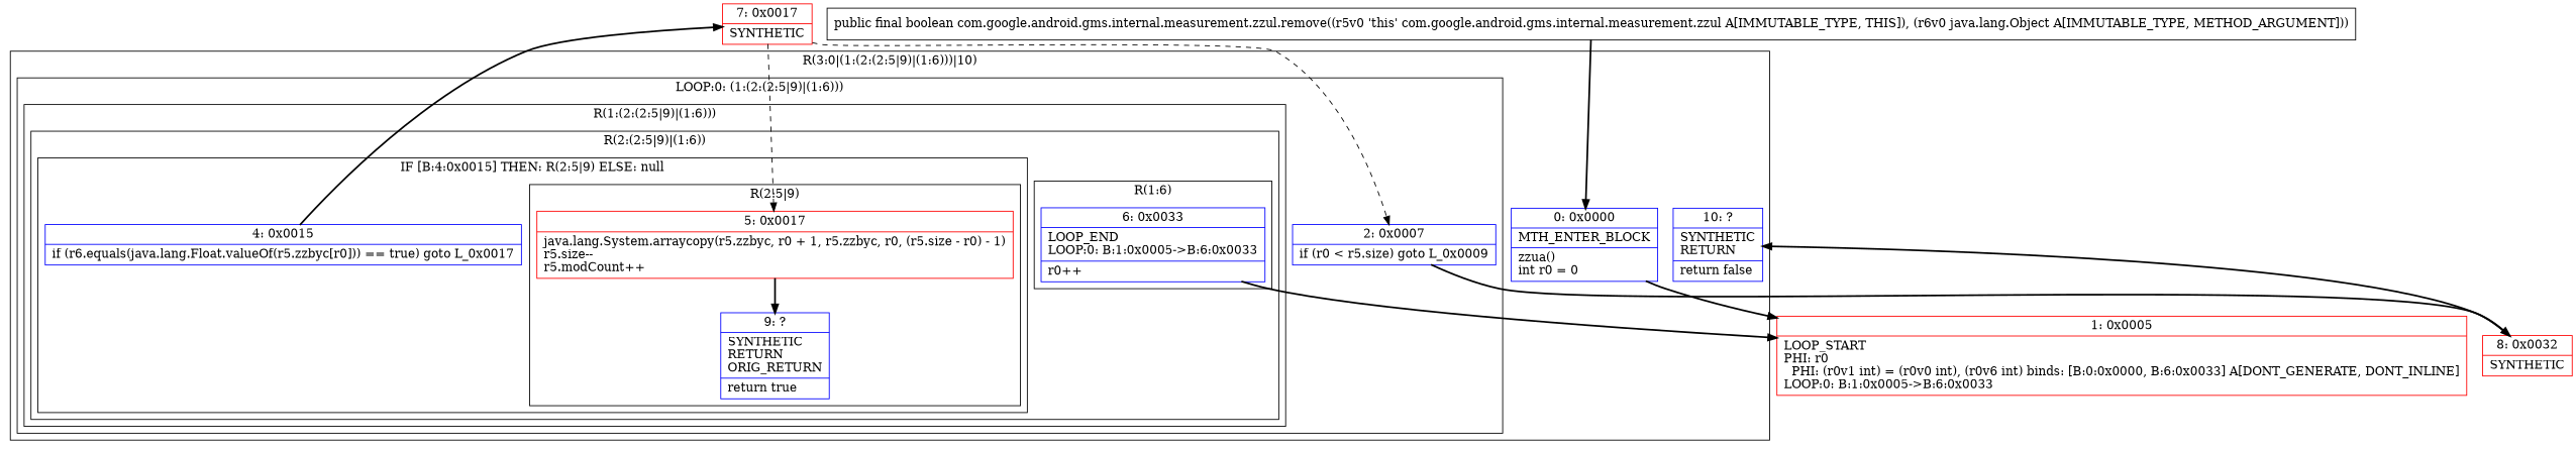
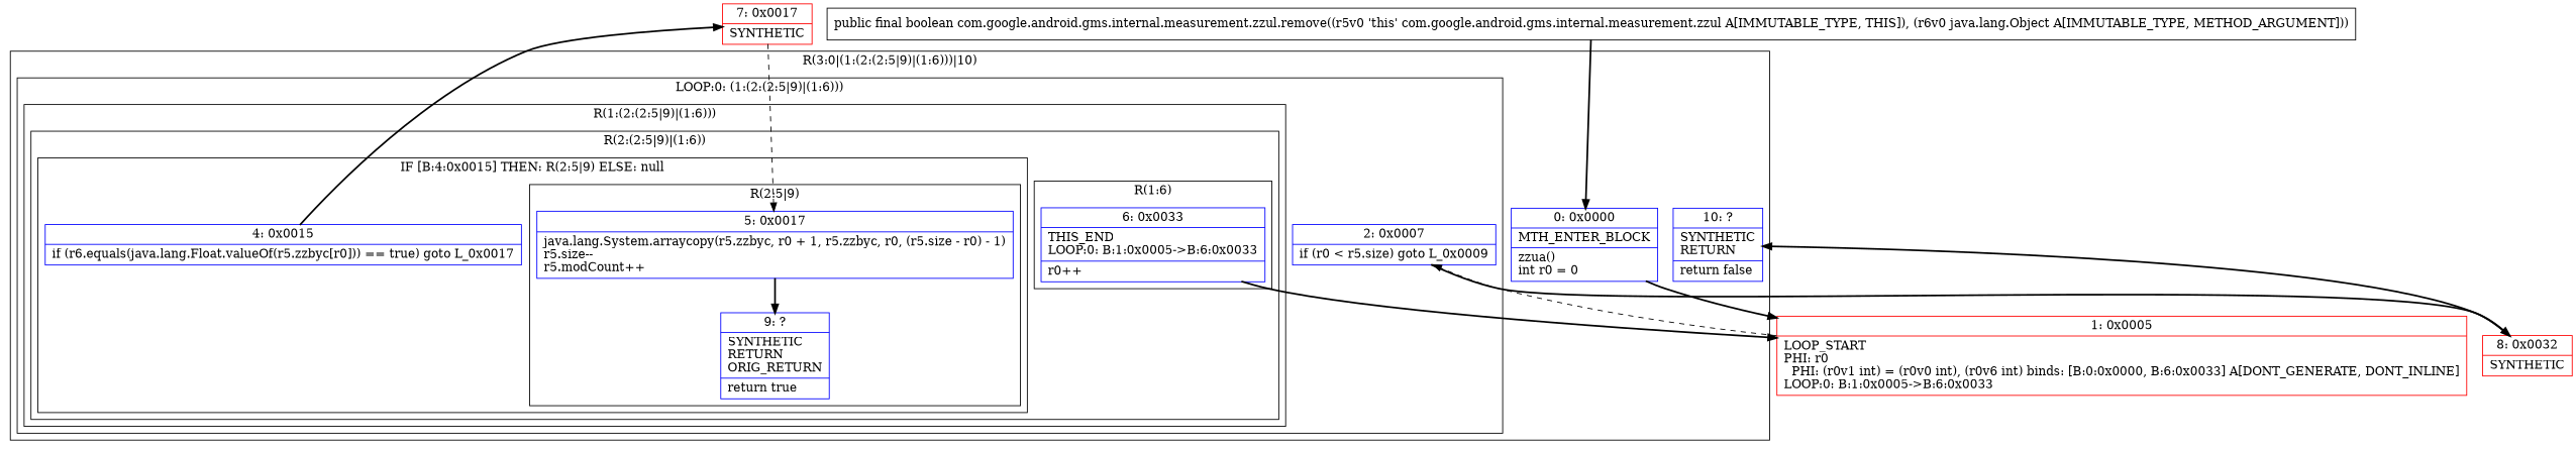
  digraph {
    node [color=blue shape=record]
    edge [style=bold]
-   n1 [color=red label="{5\:\ 0x0017|java.lang.System.arraycopy(r5.zzbyc, r0 + 1, r5.zzbyc, r0, (r5.size \- r0) \- 1)\lr5.size\-\-\lr5.modCount++\l}"]
+   n1 [label="{5\:\ 0x0017|java.lang.System.arraycopy(r5.zzbyc, r0 + 1, r5.zzbyc, r0, (r5.size \- r0) \- 1)\lr5.size\-\-\lr5.modCount++\l}"]
    n2 [label="{9\:\ ?|SYNTHETIC\lRETURN\lORIG_RETURN\l|return true\l}"]
    n3 [label="{4\:\ 0x0015|if (r6.equals(java.lang.Float.valueOf(r5.zzbyc[r0])) == true) goto L_0x0017\l}"]
-   n4 [label="{6\:\ 0x0033|LOOP_END\lLOOP:0: B:1:0x0005\-\>B:6:0x0033\l|r0++\l}"]
+   n4 [label="{6\:\ 0x0033|THIS_END\lLOOP:0: B:1:0x0005\-\>B:6:0x0033\l|r0++\l}"]
    n5 [label="{2\:\ 0x0007|if (r0 \< r5.size) goto L_0x0009\l}"]
    n6 [label="{0\:\ 0x0000|MTH_ENTER_BLOCK\l|zzua()\lint r0 = 0\l}"]
    n7 [label="{10\:\ ?|SYNTHETIC\lRETURN\l|return false\l}"]
    n8 [color=red label="{7\:\ 0x0017|SYNTHETIC\l}"]
    n9 [color=red label="{1\:\ 0x0005|LOOP_START\lPHI: r0 \l  PHI: (r0v1 int) = (r0v0 int), (r0v6 int) binds: [B:0:0x0000, B:6:0x0033] A[DONT_GENERATE, DONT_INLINE]\lLOOP:0: B:1:0x0005\-\>B:6:0x0033\l}"]
    n10 [color=red label="{8\:\ 0x0032|SYNTHETIC\l}"]
    n11 [label="{public final boolean com.google.android.gms.internal.measurement.zzul.remove((r5v0 'this' com.google.android.gms.internal.measurement.zzul A[IMMUTABLE_TYPE, THIS]), (r6v0 java.lang.Object A[IMMUTABLE_TYPE, METHOD_ARGUMENT])) }" color=""]
    subgraph cluster_1 {
      label="R(3:0|(1:(2:(2:5|9)|(1:6)))|10)"
      n6
      n7
      subgraph cluster_2 {
        label="LOOP:0: (1:(2:(2:5|9)|(1:6)))"
        n5
        subgraph cluster_3 {
          label="R(1:(2:(2:5|9)|(1:6)))"
          subgraph cluster_4 {
            label="R(2:(2:5|9)|(1:6))"
            subgraph cluster_5 {
              label="IF [B:4:0x0015] THEN: R(2:5|9) ELSE: null"
              n3
              subgraph cluster_6 {
                label="R(2:5|9)"
                n1
                n2
              }
            }
            subgraph cluster_7 {
              label="R(1:6)"
              n4
            }
          }
        }
      }
    }
    n1 -> n2
    n3 -> n8
    n4 -> n9
    n5 -> n10
    n6 -> n9
    n8 -> n1 [style=dashed]
-   n8 -> n5 [style=dashed]
+   n9 -> n5 [style=dashed]
    n10 -> n7
    n11 -> n6
  }
